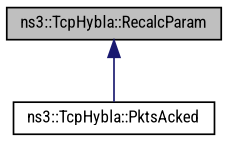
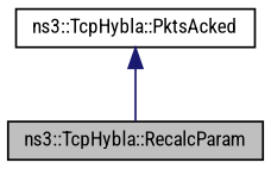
  digraph {
    rankdir=TB
    fontname="Roboto Condensed"
    node [color=black fontname="Roboto Condensed" fontsize=10 shape=record style=filled]
    n1 [fillcolor=grey75 fontcolor=black height=0.2 label="ns3::TcpHybla::RecalcParam" width=0.4]
    n2 [fillcolor=white height=0.2 label="ns3::TcpHybla::PktsAcked" width=0.4]
-   n1 -> n2 [color=midnightblue dir=back fontname="Roboto Condensed" fontsize=10 labelfontname=Helvetica labelfontsize=10 style=solid]
+   n2 -> n1 [color=midnightblue dir=back fontname="Roboto Condensed" fontsize=10 labelfontname=Helvetica labelfontsize=10 style=solid]
  }
